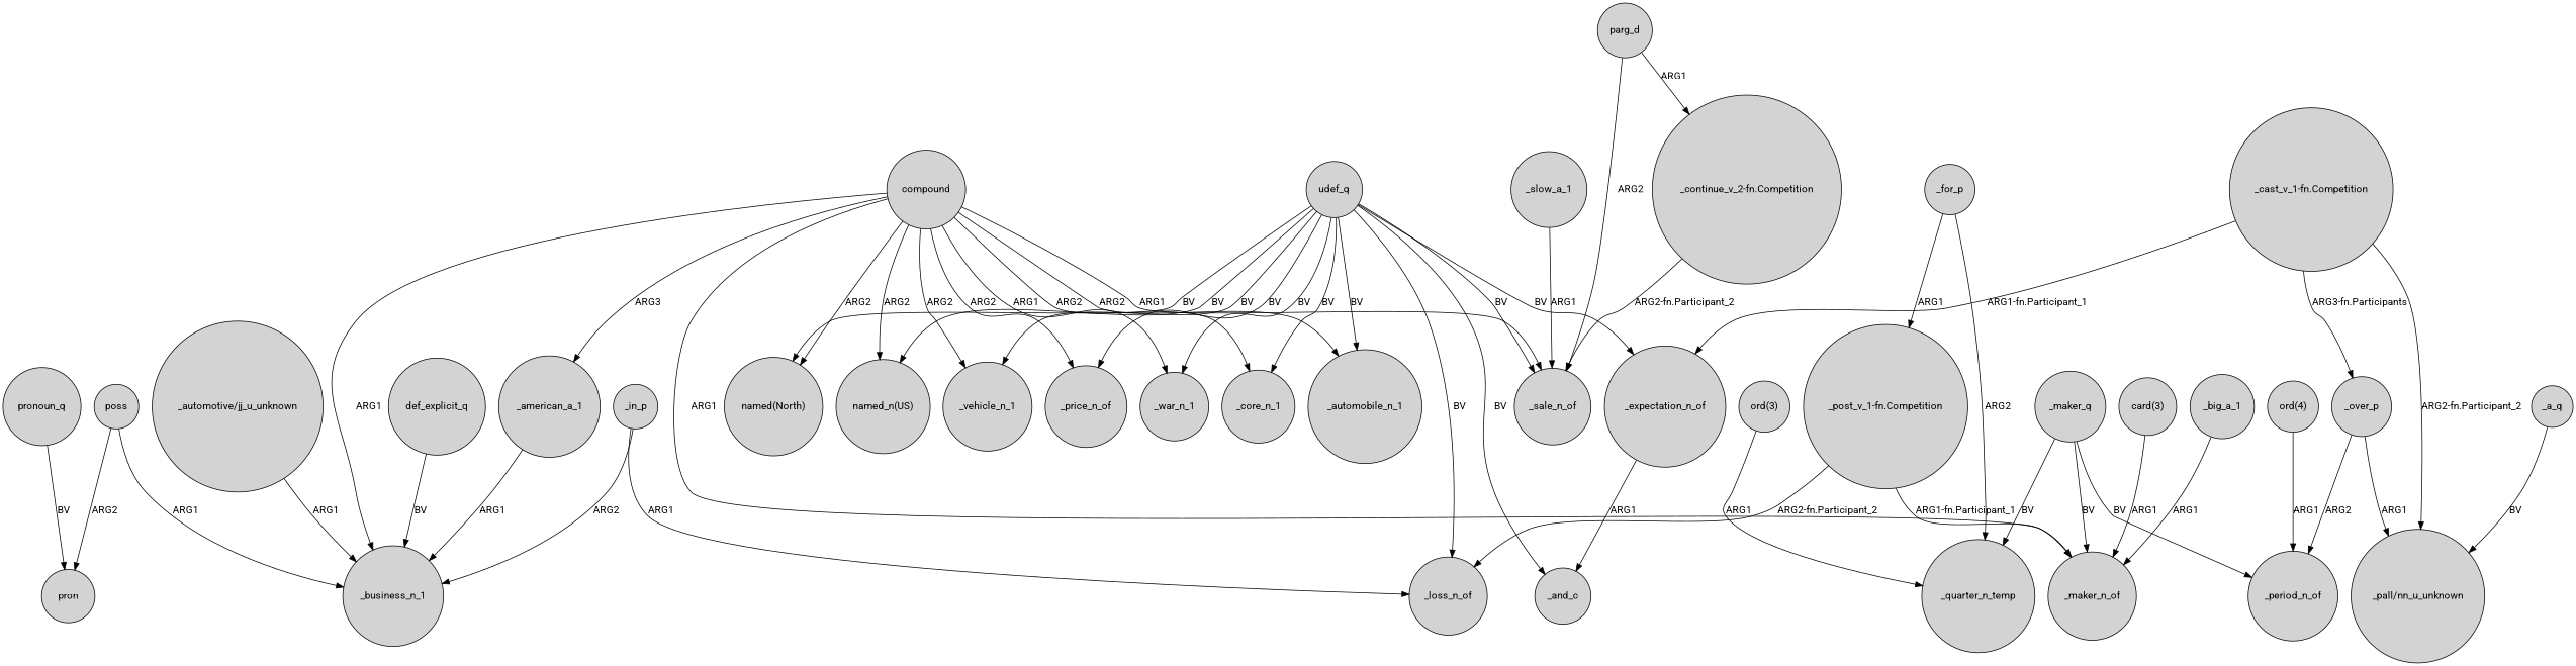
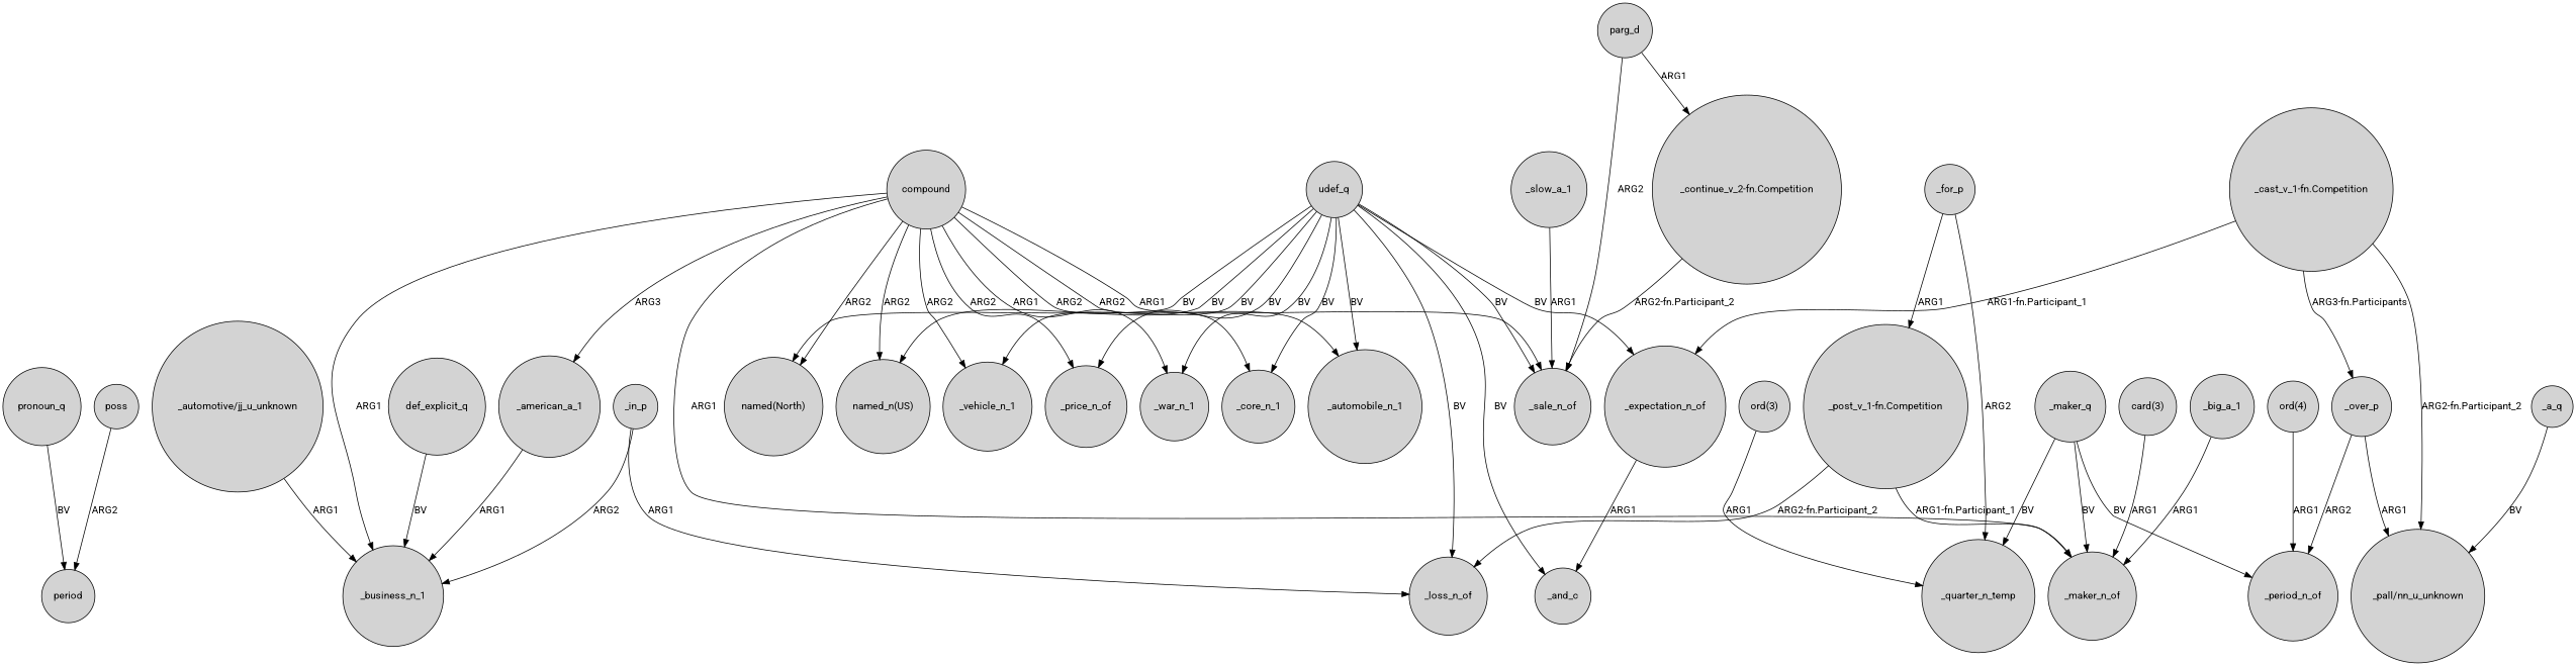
  digraph {
    fontname=Roboto
    node [fontname=Roboto shape=circle style=filled]
    edge [fontname=Roboto]
    def_explicit_q
    _business_n_1
    "_automotive/jj_u_unknown"
    poss
-   pron
+   pron [label=period]
    "ord(3)"
    _quarter_n_temp
    _over_p
    "_pall/nn_u_unknown"
    _period_n_of
    compound
    _core_n_1
    _price_n_of
    _war_n_1
    _sale_n_of
    _automobile_n_1
    _maker_n_of
    "named(North)"
    _american_a_1
    _vehicle_n_1
    "named_n(US)"
    udef_q
    _loss_n_of
    _and_c
    _expectation_n_of
    n26 [label=_maker_q]
    parg_d
    "_continue_v_2-fn.Competition"
    _in_p
    "_post_v_1-fn.Competition"
    "_cast_v_1-fn.Competition"
    pronoun_q
    "card(3)"
    _for_p
    _a_q
    _big_a_1
    "ord(4)"
    _slow_a_1
    def_explicit_q -> _business_n_1 [label=BV]
    "_automotive/jj_u_unknown" -> _business_n_1 [label=ARG1]
-   poss -> _business_n_1 [label=ARG1]
    poss -> pron [label=ARG2]
    "ord(3)" -> _quarter_n_temp [label=ARG1]
    _over_p -> "_pall/nn_u_unknown" [label=ARG1]
    _over_p -> _period_n_of [label=ARG2]
    compound -> _business_n_1 [label=ARG1]
    compound -> _core_n_1 [label=ARG2]
    compound -> _price_n_of [label=ARG2]
    compound -> _war_n_1 [label=ARG1]
    compound -> _sale_n_of [label=ARG1]
    compound -> _automobile_n_1 [label=ARG2]
    compound -> _maker_n_of [label=ARG1]
    compound -> "named(North)" [label=ARG2]
    compound -> _american_a_1 [label=ARG3]
    compound -> _vehicle_n_1 [label=ARG2]
    compound -> "named_n(US)" [label=ARG2]
    _american_a_1 -> _business_n_1 [label=ARG1]
    udef_q -> _core_n_1 [label=BV]
    udef_q -> _price_n_of [label=BV]
    udef_q -> _war_n_1 [label=BV]
    udef_q -> _sale_n_of [label=BV]
    udef_q -> _automobile_n_1 [label=BV]
    udef_q -> "named(North)" [label=BV]
    udef_q -> _vehicle_n_1 [label=BV]
    udef_q -> "named_n(US)" [label=BV]
    udef_q -> _loss_n_of [label=BV]
    udef_q -> _and_c [label=BV]
    udef_q -> _expectation_n_of [label=BV]
    _expectation_n_of -> _and_c [label=ARG1]
    n26 -> _quarter_n_temp [label=BV]
    n26 -> _period_n_of [label=BV]
    n26 -> _maker_n_of [label=BV]
    parg_d -> _sale_n_of [label=ARG2]
    parg_d -> "_continue_v_2-fn.Competition" [label=ARG1]
    "_continue_v_2-fn.Competition" -> _sale_n_of [label="ARG2-fn.Participant_2"]
    _in_p -> _business_n_1 [label=ARG2]
    _in_p -> _loss_n_of [label=ARG1]
    "_post_v_1-fn.Competition" -> _maker_n_of [label="ARG1-fn.Participant_1"]
    "_post_v_1-fn.Competition" -> _loss_n_of [label="ARG2-fn.Participant_2"]
    "_cast_v_1-fn.Competition" -> _over_p [label="ARG3-fn.Participants"]
    "_cast_v_1-fn.Competition" -> "_pall/nn_u_unknown" [label="ARG2-fn.Participant_2"]
    "_cast_v_1-fn.Competition" -> _expectation_n_of [label="ARG1-fn.Participant_1"]
    pronoun_q -> pron [label=BV]
    "card(3)" -> _maker_n_of [label=ARG1]
    _for_p -> _quarter_n_temp [label=ARG2]
    _for_p -> "_post_v_1-fn.Competition" [label=ARG1]
    _a_q -> "_pall/nn_u_unknown" [label=BV]
    _big_a_1 -> _maker_n_of [label=ARG1]
    "ord(4)" -> _period_n_of [label=ARG1]
    _slow_a_1 -> _sale_n_of [label=ARG1]
  }
